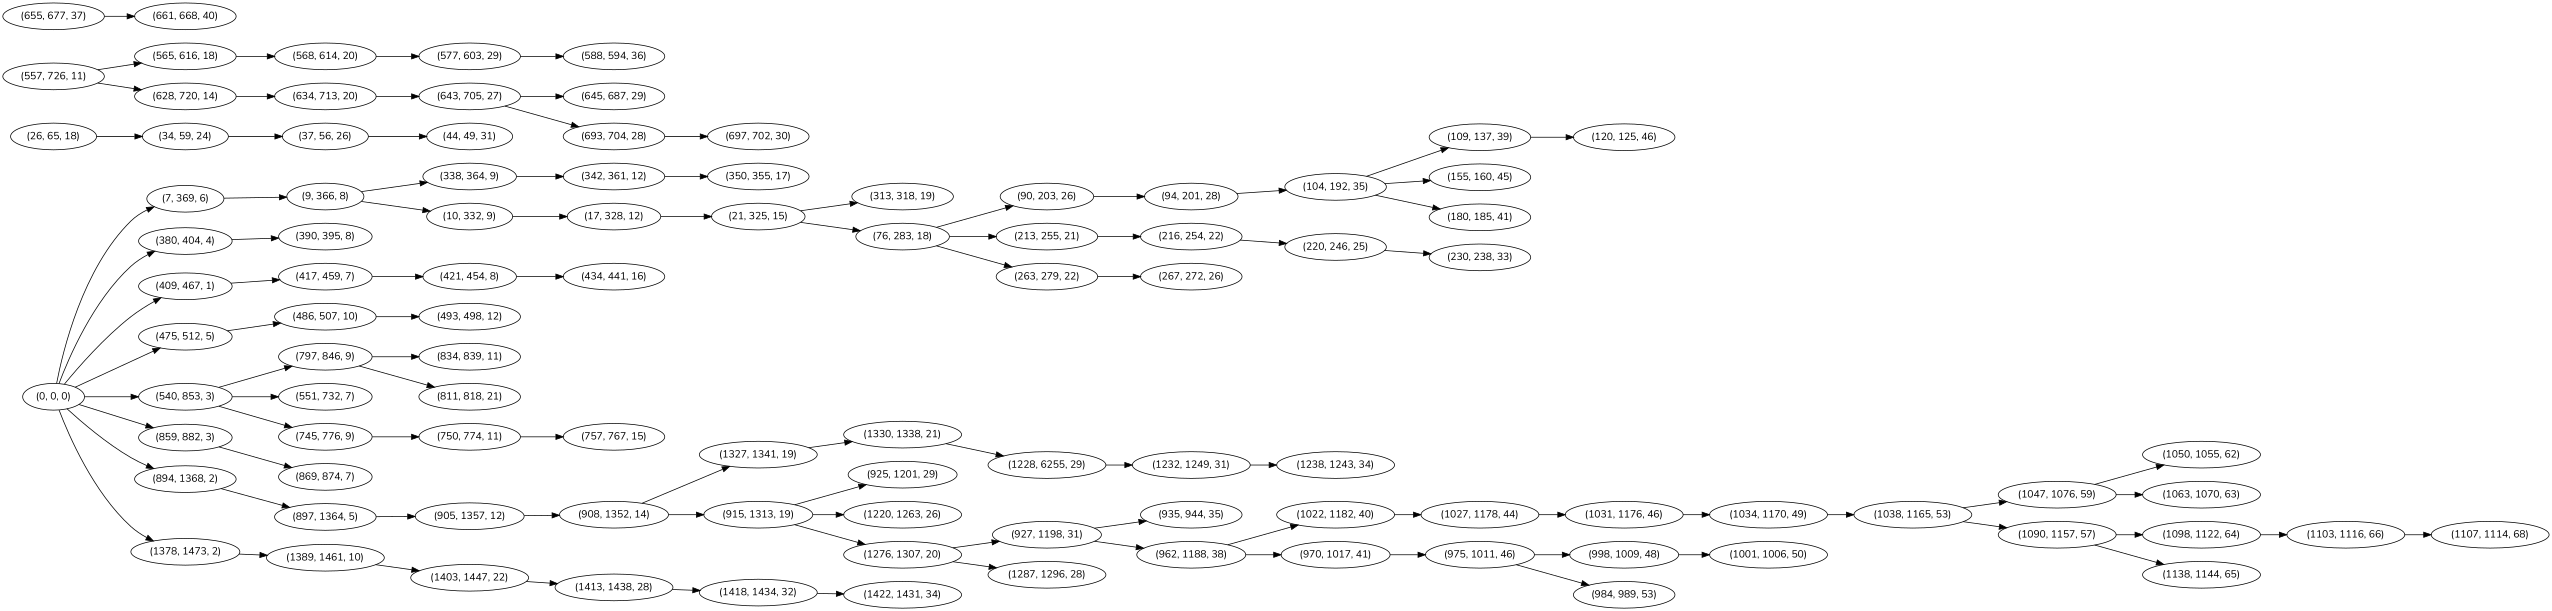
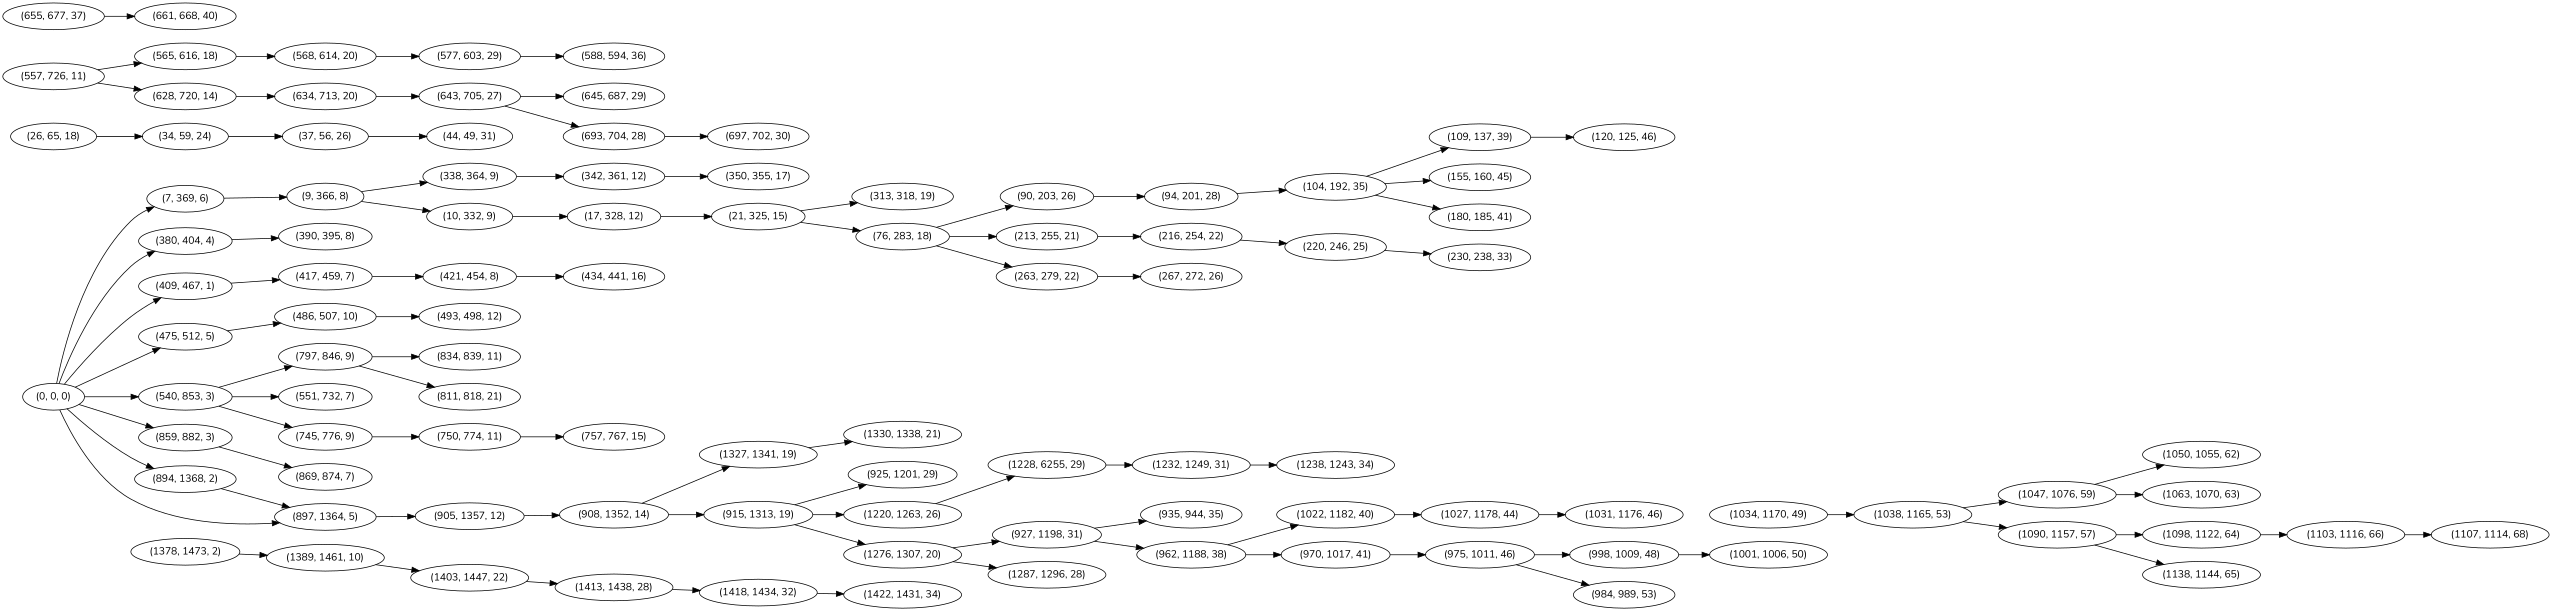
  digraph {
    fontname=Nunito
    rankdir=LR
    node [fontname=Nunito]
    edge [fontname=Nunito]
    "(0, 0, 0)"
    "(7, 369, 6)"
    "(380, 404, 4)"
    "(409, 467, 1)"
    "(475, 512, 5)"
    "(540, 853, 3)"
    "(859, 882, 3)"
    "(894, 1368, 2)"
    "(1378, 1473, 2)"
    "(9, 366, 8)"
    "(390, 395, 8)"
    "(417, 459, 7)"
    "(486, 507, 10)"
    "(551, 732, 7)"
    "(745, 776, 9)"
    "(797, 846, 9)"
    "(869, 874, 7)"
    "(897, 1364, 5)"
    "(1389, 1461, 10)"
    "(10, 332, 9)"
    "(338, 364, 9)"
    "(17, 328, 12)"
    "(342, 361, 12)"
    "(21, 325, 15)"
    "(76, 283, 18)"
    "(313, 318, 19)"
    "(26, 65, 18)"
    "(34, 59, 24)"
    "(90, 203, 26)"
    "(213, 255, 21)"
    "(263, 279, 22)"
    "(37, 56, 26)"
    "(44, 49, 31)"
    "(94, 201, 28)"
    "(216, 254, 22)"
    "(267, 272, 26)"
    "(104, 192, 35)"
    "(109, 137, 39)"
    "(155, 160, 45)"
    "(180, 185, 41)"
    "(120, 125, 46)"
    "(220, 246, 25)"
    "(230, 238, 33)"
    "(350, 355, 17)"
    "(421, 454, 8)"
    "(434, 441, 16)"
    "(493, 498, 12)"
    "(750, 774, 11)"
    "(811, 818, 21)"
    "(834, 839, 11)"
    "(557, 726, 11)"
    "(565, 616, 18)"
    "(628, 720, 14)"
    "(568, 614, 20)"
    "(634, 713, 20)"
    "(577, 603, 29)"
    "(588, 594, 36)"
    "(643, 705, 27)"
    "(645, 687, 29)"
    "(693, 704, 28)"
    "(697, 702, 30)"
    "(655, 677, 37)"
    "(661, 668, 40)"
    "(757, 767, 15)"
    "(905, 1357, 12)"
    "(908, 1352, 14)"
    "(915, 1313, 19)"
    "(1327, 1341, 19)"
    "(925, 1201, 29)"
    "(1220, 1263, 26)"
    "(1276, 1307, 20)"
    "(1330, 1338, 21)"
    n73 [label="(1228, 6255, 29)"]
    "(927, 1198, 31)"
    "(1287, 1296, 28)"
    "(935, 944, 35)"
    "(962, 1188, 38)"
    "(970, 1017, 41)"
    "(1022, 1182, 40)"
    "(975, 1011, 46)"
    "(1027, 1178, 44)"
    "(984, 989, 53)"
    "(998, 1009, 48)"
    "(1001, 1006, 50)"
    "(1031, 1176, 46)"
    "(1034, 1170, 49)"
    "(1038, 1165, 53)"
    "(1047, 1076, 59)"
    "(1090, 1157, 57)"
    "(1050, 1055, 62)"
    "(1063, 1070, 63)"
    "(1098, 1122, 64)"
    "(1138, 1144, 65)"
    "(1103, 1116, 66)"
    "(1107, 1114, 68)"
    "(1232, 1249, 31)"
    "(1238, 1243, 34)"
    "(1403, 1447, 22)"
    "(1413, 1438, 28)"
    "(1418, 1434, 32)"
    "(1422, 1431, 34)"
    "(0, 0, 0)" -> "(7, 369, 6)"
    "(0, 0, 0)" -> "(380, 404, 4)"
    "(0, 0, 0)" -> "(409, 467, 1)"
    "(0, 0, 0)" -> "(475, 512, 5)"
    "(0, 0, 0)" -> "(540, 853, 3)"
    "(0, 0, 0)" -> "(859, 882, 3)"
    "(0, 0, 0)" -> "(894, 1368, 2)"
-   "(0, 0, 0)" -> "(1378, 1473, 2)"
+   "(0, 0, 0)" -> "(897, 1364, 5)"
    "(7, 369, 6)" -> "(9, 366, 8)"
    "(380, 404, 4)" -> "(390, 395, 8)"
    "(409, 467, 1)" -> "(417, 459, 7)"
    "(475, 512, 5)" -> "(486, 507, 10)"
    "(540, 853, 3)" -> "(551, 732, 7)"
    "(540, 853, 3)" -> "(745, 776, 9)"
    "(540, 853, 3)" -> "(797, 846, 9)"
    "(859, 882, 3)" -> "(869, 874, 7)"
    "(894, 1368, 2)" -> "(897, 1364, 5)"
    "(1378, 1473, 2)" -> "(1389, 1461, 10)"
    "(9, 366, 8)" -> "(10, 332, 9)"
    "(9, 366, 8)" -> "(338, 364, 9)"
    "(417, 459, 7)" -> "(421, 454, 8)"
    "(486, 507, 10)" -> "(493, 498, 12)"
    "(745, 776, 9)" -> "(750, 774, 11)"
    "(797, 846, 9)" -> "(811, 818, 21)"
    "(797, 846, 9)" -> "(834, 839, 11)"
    "(897, 1364, 5)" -> "(905, 1357, 12)"
    "(1389, 1461, 10)" -> "(1403, 1447, 22)"
    "(10, 332, 9)" -> "(17, 328, 12)"
    "(338, 364, 9)" -> "(342, 361, 12)"
    "(17, 328, 12)" -> "(21, 325, 15)"
    "(342, 361, 12)" -> "(350, 355, 17)"
    "(21, 325, 15)" -> "(76, 283, 18)"
    "(21, 325, 15)" -> "(313, 318, 19)"
    "(76, 283, 18)" -> "(90, 203, 26)"
    "(76, 283, 18)" -> "(213, 255, 21)"
    "(76, 283, 18)" -> "(263, 279, 22)"
    "(26, 65, 18)" -> "(34, 59, 24)"
    "(34, 59, 24)" -> "(37, 56, 26)"
    "(90, 203, 26)" -> "(94, 201, 28)"
    "(213, 255, 21)" -> "(216, 254, 22)"
    "(263, 279, 22)" -> "(267, 272, 26)"
    "(37, 56, 26)" -> "(44, 49, 31)"
    "(94, 201, 28)" -> "(104, 192, 35)"
    "(216, 254, 22)" -> "(220, 246, 25)"
    "(104, 192, 35)" -> "(109, 137, 39)"
    "(104, 192, 35)" -> "(155, 160, 45)"
    "(104, 192, 35)" -> "(180, 185, 41)"
    "(109, 137, 39)" -> "(120, 125, 46)"
    "(220, 246, 25)" -> "(230, 238, 33)"
    "(421, 454, 8)" -> "(434, 441, 16)"
    "(750, 774, 11)" -> "(757, 767, 15)"
    "(557, 726, 11)" -> "(565, 616, 18)"
    "(557, 726, 11)" -> "(628, 720, 14)"
    "(565, 616, 18)" -> "(568, 614, 20)"
    "(628, 720, 14)" -> "(634, 713, 20)"
    "(568, 614, 20)" -> "(577, 603, 29)"
    "(634, 713, 20)" -> "(643, 705, 27)"
    "(577, 603, 29)" -> "(588, 594, 36)"
    "(643, 705, 27)" -> "(645, 687, 29)"
    "(643, 705, 27)" -> "(693, 704, 28)"
    "(693, 704, 28)" -> "(697, 702, 30)"
    "(655, 677, 37)" -> "(661, 668, 40)"
    "(905, 1357, 12)" -> "(908, 1352, 14)"
    "(908, 1352, 14)" -> "(915, 1313, 19)"
    "(908, 1352, 14)" -> "(1327, 1341, 19)"
    "(915, 1313, 19)" -> "(925, 1201, 29)"
    "(915, 1313, 19)" -> "(1220, 1263, 26)"
    "(915, 1313, 19)" -> "(1276, 1307, 20)"
    "(1327, 1341, 19)" -> "(1330, 1338, 21)"
-   "(1330, 1338, 21)" -> n73
+   "(1220, 1263, 26)" -> n73
    "(1276, 1307, 20)" -> "(927, 1198, 31)"
    "(1276, 1307, 20)" -> "(1287, 1296, 28)"
    n73 -> "(1232, 1249, 31)"
    "(927, 1198, 31)" -> "(935, 944, 35)"
    "(927, 1198, 31)" -> "(962, 1188, 38)"
    "(962, 1188, 38)" -> "(970, 1017, 41)"
    "(962, 1188, 38)" -> "(1022, 1182, 40)"
    "(970, 1017, 41)" -> "(975, 1011, 46)"
    "(1022, 1182, 40)" -> "(1027, 1178, 44)"
    "(975, 1011, 46)" -> "(984, 989, 53)"
    "(975, 1011, 46)" -> "(998, 1009, 48)"
    "(1027, 1178, 44)" -> "(1031, 1176, 46)"
    "(998, 1009, 48)" -> "(1001, 1006, 50)"
-   "(1031, 1176, 46)" -> "(1034, 1170, 49)"
    "(1034, 1170, 49)" -> "(1038, 1165, 53)"
    "(1038, 1165, 53)" -> "(1047, 1076, 59)"
    "(1038, 1165, 53)" -> "(1090, 1157, 57)"
    "(1047, 1076, 59)" -> "(1050, 1055, 62)"
    "(1047, 1076, 59)" -> "(1063, 1070, 63)"
    "(1090, 1157, 57)" -> "(1098, 1122, 64)"
    "(1090, 1157, 57)" -> "(1138, 1144, 65)"
    "(1098, 1122, 64)" -> "(1103, 1116, 66)"
    "(1103, 1116, 66)" -> "(1107, 1114, 68)"
    "(1232, 1249, 31)" -> "(1238, 1243, 34)"
    "(1403, 1447, 22)" -> "(1413, 1438, 28)"
    "(1413, 1438, 28)" -> "(1418, 1434, 32)"
    "(1418, 1434, 32)" -> "(1422, 1431, 34)"
  }
